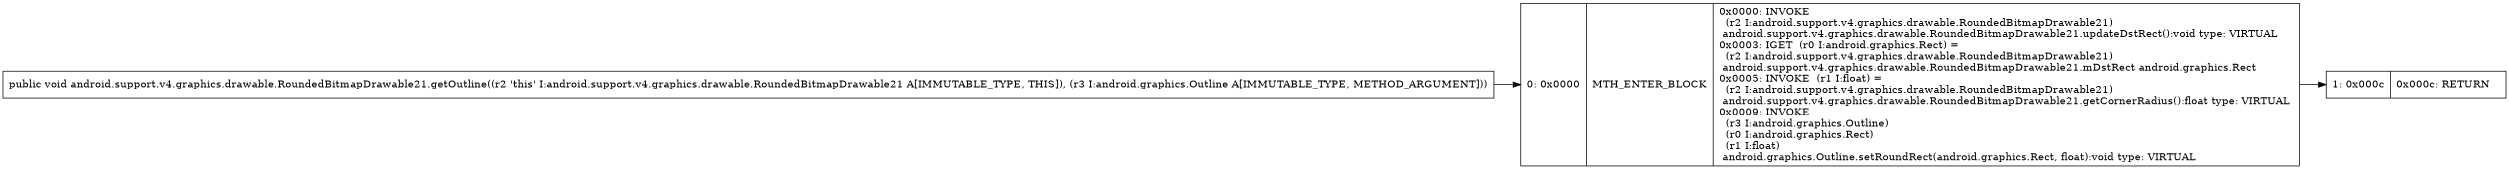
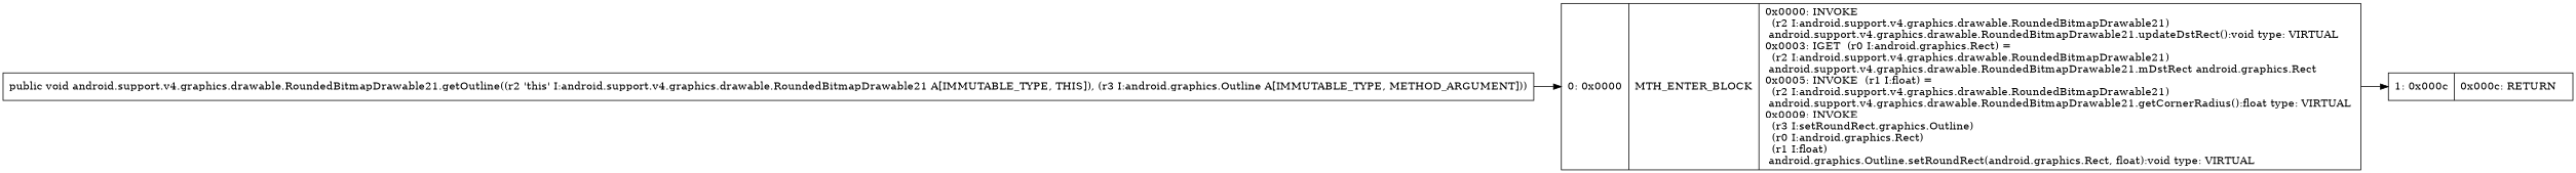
  digraph {
    rankdir=LR
    node [shape=record]
-   n1 [label="{0\:\ 0x0000|MTH_ENTER_BLOCK\l|0x0000: INVOKE  \l  (r2 I:android.support.v4.graphics.drawable.RoundedBitmapDrawable21)\l android.support.v4.graphics.drawable.RoundedBitmapDrawable21.updateDstRect():void type: VIRTUAL \l0x0003: IGET  (r0 I:android.graphics.Rect) = \l  (r2 I:android.support.v4.graphics.drawable.RoundedBitmapDrawable21)\l android.support.v4.graphics.drawable.RoundedBitmapDrawable21.mDstRect android.graphics.Rect \l0x0005: INVOKE  (r1 I:float) = \l  (r2 I:android.support.v4.graphics.drawable.RoundedBitmapDrawable21)\l android.support.v4.graphics.drawable.RoundedBitmapDrawable21.getCornerRadius():float type: VIRTUAL \l0x0009: INVOKE  \l  (r3 I:android.graphics.Outline)\l  (r0 I:android.graphics.Rect)\l  (r1 I:float)\l android.graphics.Outline.setRoundRect(android.graphics.Rect, float):void type: VIRTUAL \l}"]
+   n1 [label="{0\:\ 0x0000|MTH_ENTER_BLOCK\l|0x0000: INVOKE  \l  (r2 I:android.support.v4.graphics.drawable.RoundedBitmapDrawable21)\l android.support.v4.graphics.drawable.RoundedBitmapDrawable21.updateDstRect():void type: VIRTUAL \l0x0003: IGET  (r0 I:android.graphics.Rect) = \l  (r2 I:android.support.v4.graphics.drawable.RoundedBitmapDrawable21)\l android.support.v4.graphics.drawable.RoundedBitmapDrawable21.mDstRect android.graphics.Rect \l0x0005: INVOKE  (r1 I:float) = \l  (r2 I:android.support.v4.graphics.drawable.RoundedBitmapDrawable21)\l android.support.v4.graphics.drawable.RoundedBitmapDrawable21.getCornerRadius():float type: VIRTUAL \l0x0009: INVOKE  \l  (r3 I:setRoundRect.graphics.Outline)\l  (r0 I:android.graphics.Rect)\l  (r1 I:float)\l android.graphics.Outline.setRoundRect(android.graphics.Rect, float):void type: VIRTUAL \l}"]
    n2 [label="{1\:\ 0x000c|0x000c: RETURN   \l}"]
    n3 [label="{public void android.support.v4.graphics.drawable.RoundedBitmapDrawable21.getOutline((r2 'this' I:android.support.v4.graphics.drawable.RoundedBitmapDrawable21 A[IMMUTABLE_TYPE, THIS]), (r3 I:android.graphics.Outline A[IMMUTABLE_TYPE, METHOD_ARGUMENT])) }"]
    n1 -> n2
    n3 -> n1
  }
